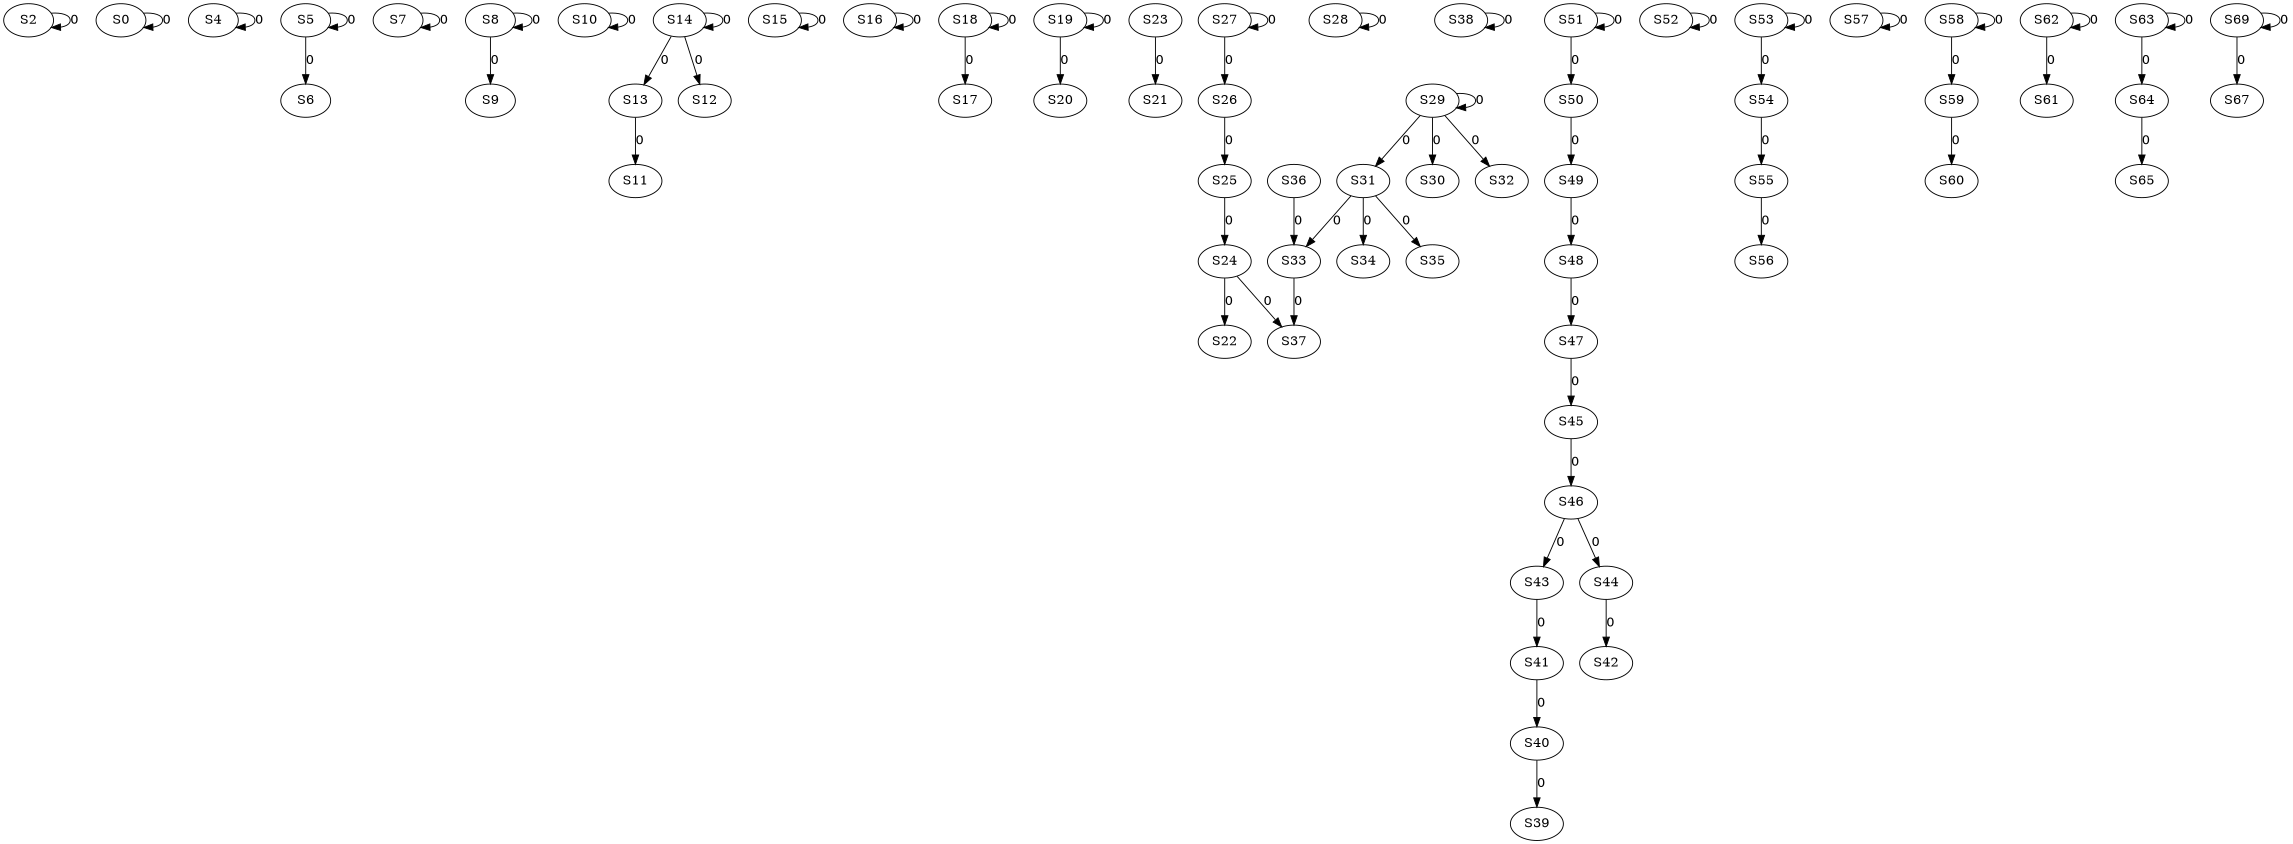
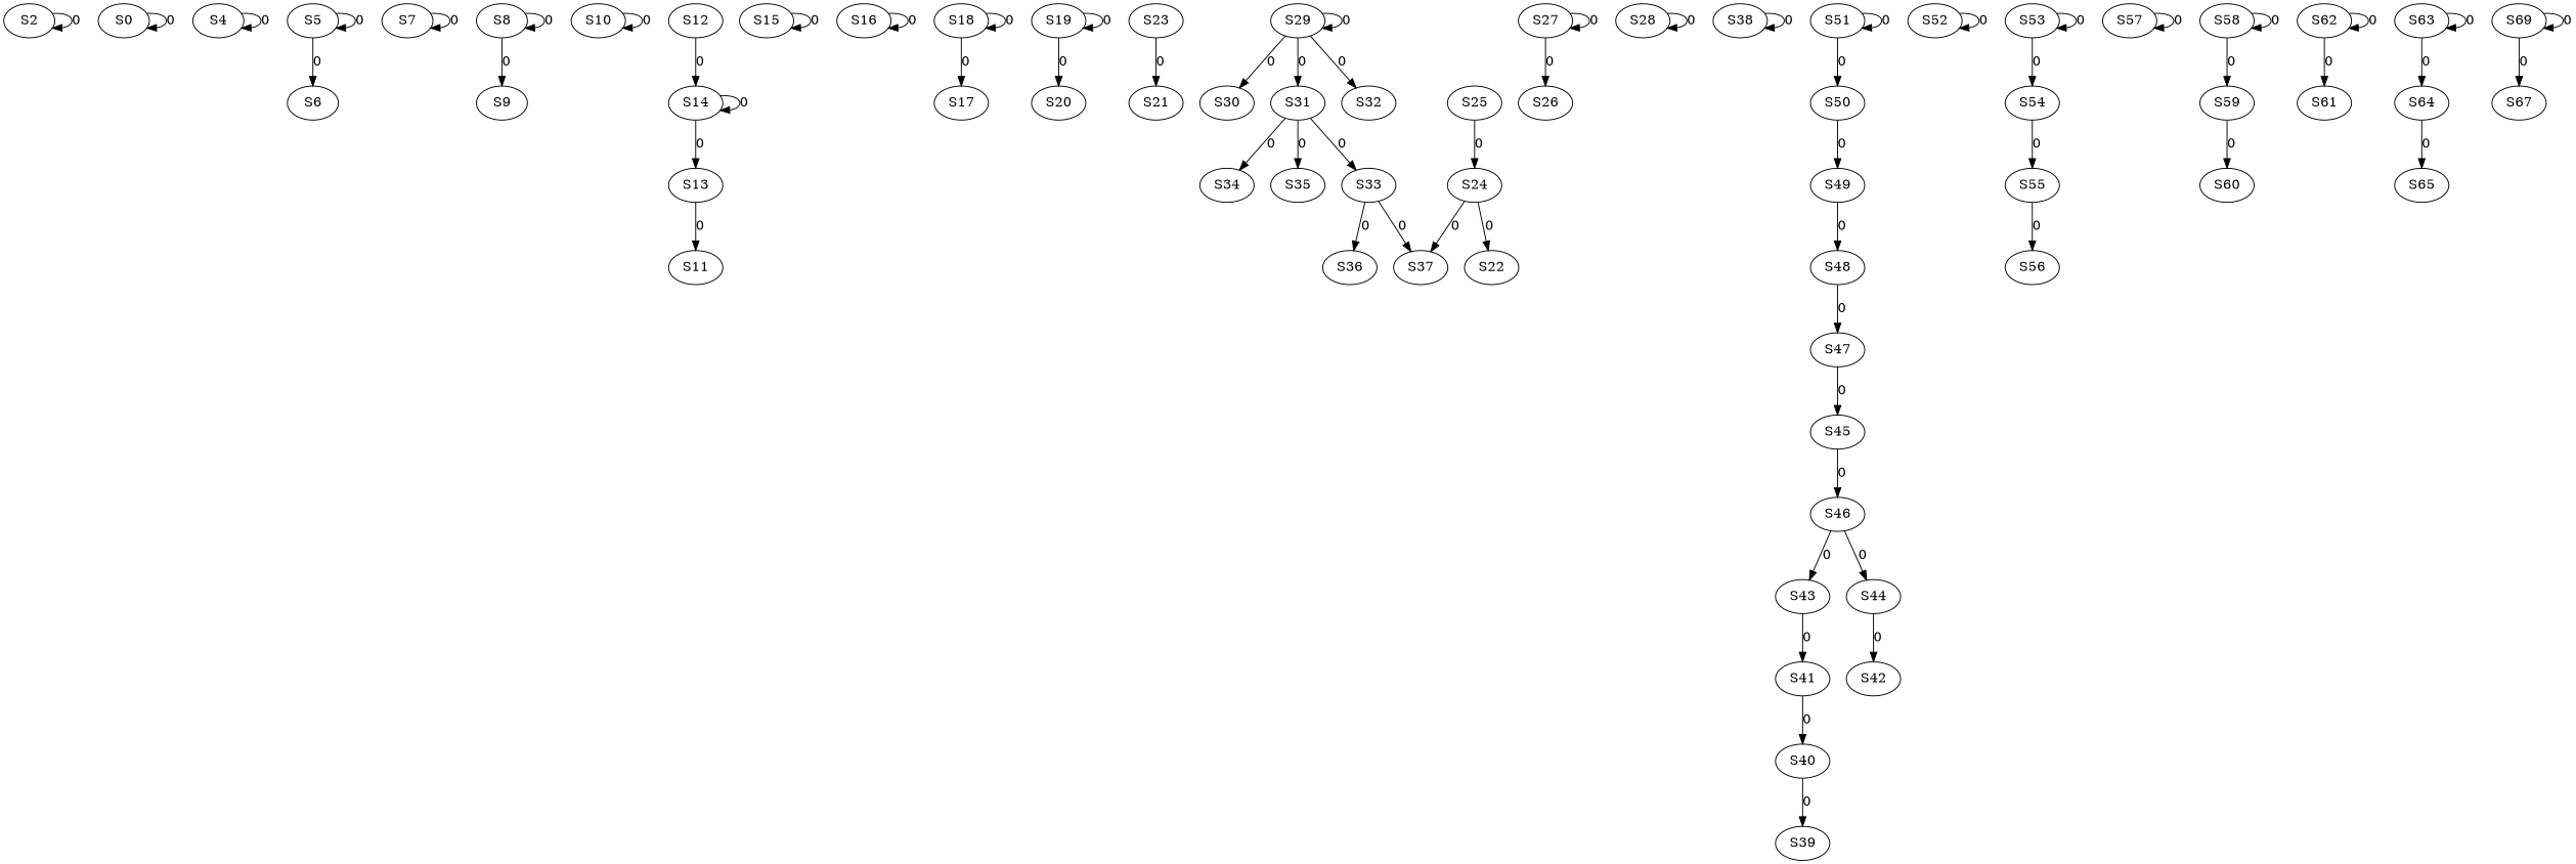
  strict digraph {
    S2
    n2 [label=S0]
    S4
    S5
    S6
    S7
    S8
    S9
    S10
    S13
    S11
    S14
    S12
    S15
    S16
    S18
    S17
    S19
    S20
    S23
    S21
    S24
    S22
    S37
    S25
    S26
    S27
    S28
    S29
    S30
    S31
    S32
    S33
    S34
    S35
    S36
    S38
    S40
    S39
    S41
    S43
    S44
    S42
    S46
    S47
    S45
    S48
    S49
    S50
    S51
    S52
    S53
    S54
    S55
    S56
    S57
    S58
    S59
    S60
    S62
    S61
    S63
    S64
    S65
    n65 [label=S69]
    S67
    S2 -> S2 [label=0]
    n2 -> n2 [label=0]
    S4 -> S4 [label=0]
    S5 -> S5 [label=0]
    S5 -> S6 [label=0]
    S7 -> S7 [label=0]
    S8 -> S8 [label=0]
    S8 -> S9 [label=0]
    S10 -> S10 [label=0]
    S13 -> S11 [label=0]
    S14 -> S13 [label=0]
    S14 -> S14 [label=0]
-   S14 -> S12 [label=0]
+   S12 -> S14 [label=0]
    S15 -> S15 [label=0]
    S16 -> S16 [label=0]
    S18 -> S18 [label=0]
    S18 -> S17 [label=0]
    S19 -> S19 [label=0]
    S19 -> S20 [label=0]
    S23 -> S21 [label=0]
    S24 -> S22 [label=0]
    S24 -> S37 [label=0]
    S25 -> S24 [label=0]
-   S26 -> S25 [label=0]
    S27 -> S26 [label=0]
    S27 -> S27 [label=0]
    S28 -> S28 [label=0]
    S29 -> S29 [label=0]
    S29 -> S30 [label=0]
    S29 -> S31 [label=0]
    S29 -> S32 [label=0]
    S31 -> S33 [label=0]
    S31 -> S34 [label=0]
    S31 -> S35 [label=0]
    S33 -> S37 [label=0]
-   S36 -> S33 [label=0]
+   S33 -> S36 [label=0]
    S38 -> S38 [label=0]
    S40 -> S39 [label=0]
    S41 -> S40 [label=0]
    S43 -> S41 [label=0]
    S44 -> S42 [label=0]
    S46 -> S43 [label=0]
    S46 -> S44 [label=0]
    S47 -> S45 [label=0]
    S45 -> S46 [label=0]
    S48 -> S47 [label=0]
    S49 -> S48 [label=0]
    S50 -> S49 [label=0]
    S51 -> S50 [label=0]
    S51 -> S51 [label=0]
    S52 -> S52 [label=0]
    S53 -> S53 [label=0]
    S53 -> S54 [label=0]
    S54 -> S55 [label=0]
    S55 -> S56 [label=0]
    S57 -> S57 [label=0]
    S58 -> S58 [label=0]
    S58 -> S59 [label=0]
    S59 -> S60 [label=0]
    S62 -> S62 [label=0]
    S62 -> S61 [label=0]
    S63 -> S63 [label=0]
    S63 -> S64 [label=0]
    S64 -> S65 [label=0]
    n65 -> n65 [label=0]
    n65 -> S67 [label=0]
  }
